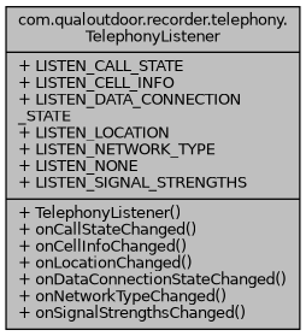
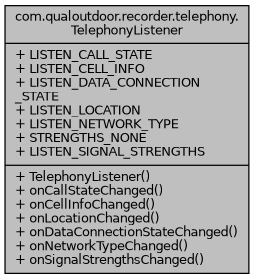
  digraph {
-   n1 [color=black fillcolor=grey75 fontcolor=black fontname=Helvetica fontsize=10 height=0.2 label="{com.qualoutdoor.recorder.telephony.\lTelephonyListener\n|+ LISTEN_CALL_STATE\l+ LISTEN_CELL_INFO\l+ LISTEN_DATA_CONNECTION\l_STATE\l+ LISTEN_LOCATION\l+ LISTEN_NETWORK_TYPE\l+ LISTEN_NONE\l+ LISTEN_SIGNAL_STRENGTHS\l|+ TelephonyListener()\l+ onCallStateChanged()\l+ onCellInfoChanged()\l+ onLocationChanged()\l+ onDataConnectionStateChanged()\l+ onNetworkTypeChanged()\l+ onSignalStrengthsChanged()\l}" shape=record style=filled width=0.4]
+   n1 [color=black fillcolor=grey75 fontcolor=black fontname=Helvetica fontsize=10 height=0.2 label="{com.qualoutdoor.recorder.telephony.\lTelephonyListener\n|+ LISTEN_CALL_STATE\l+ LISTEN_CELL_INFO\l+ LISTEN_DATA_CONNECTION\l_STATE\l+ LISTEN_LOCATION\l+ LISTEN_NETWORK_TYPE\l+ STRENGTHS_NONE\l+ LISTEN_SIGNAL_STRENGTHS\l|+ TelephonyListener()\l+ onCallStateChanged()\l+ onCellInfoChanged()\l+ onLocationChanged()\l+ onDataConnectionStateChanged()\l+ onNetworkTypeChanged()\l+ onSignalStrengthsChanged()\l}" shape=record style=filled width=0.4]
  }
